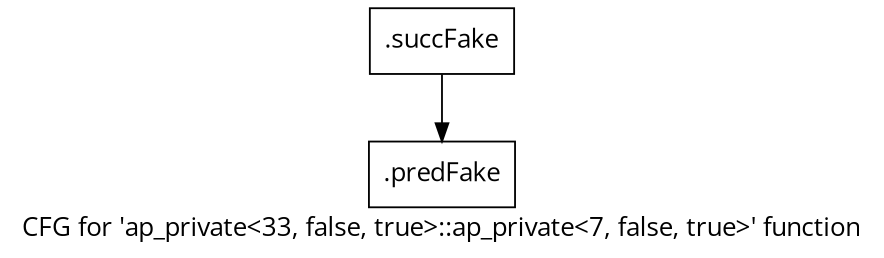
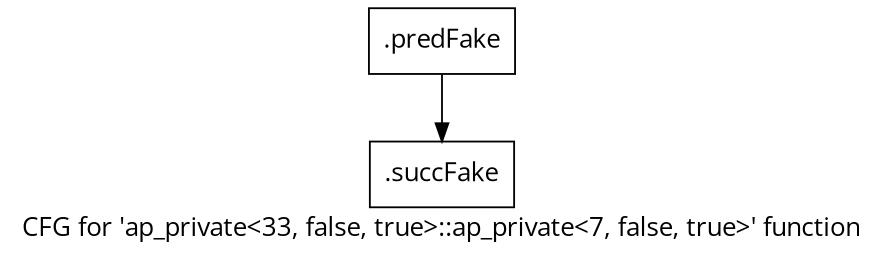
  digraph {
    label="CFG for 'ap_private\<33, false, true\>::ap_private\<7, false, true\>' function"
    fontname="Open Sans"
    node [shape=record fontname="Open Sans"]
    n1 [label="{.predFake}"]
    n2 [filename="/mnt/xilinx/Vitis_HLS/2021.2/include/etc/ap_private.h" label="{.succFake}" linenumber=1723]
-   n2 -> n1 [execusionnum=2934 filename="/mnt/xilinx/Vitis_HLS/2021.2/include/etc/ap_private.h" fontname="Open Sans"]
+   n1 -> n2 [execusionnum=2934 filename="/mnt/xilinx/Vitis_HLS/2021.2/include/etc/ap_private.h" fontname="Open Sans"]
  }
